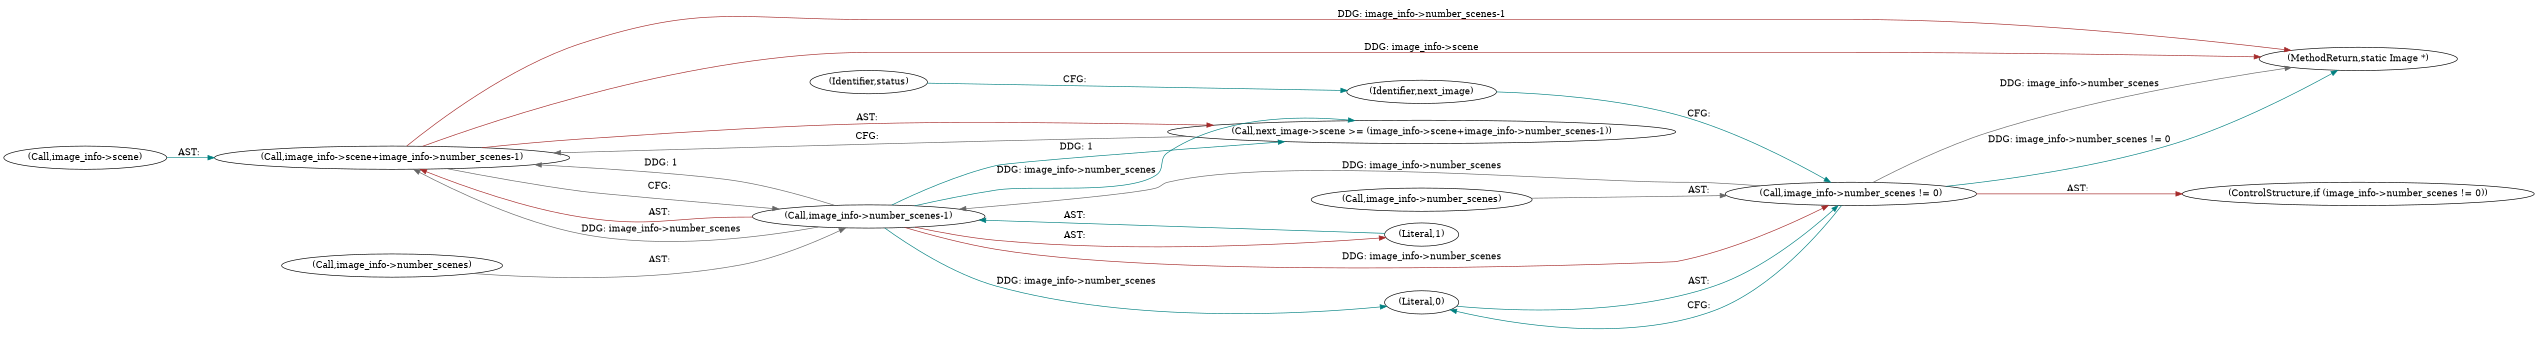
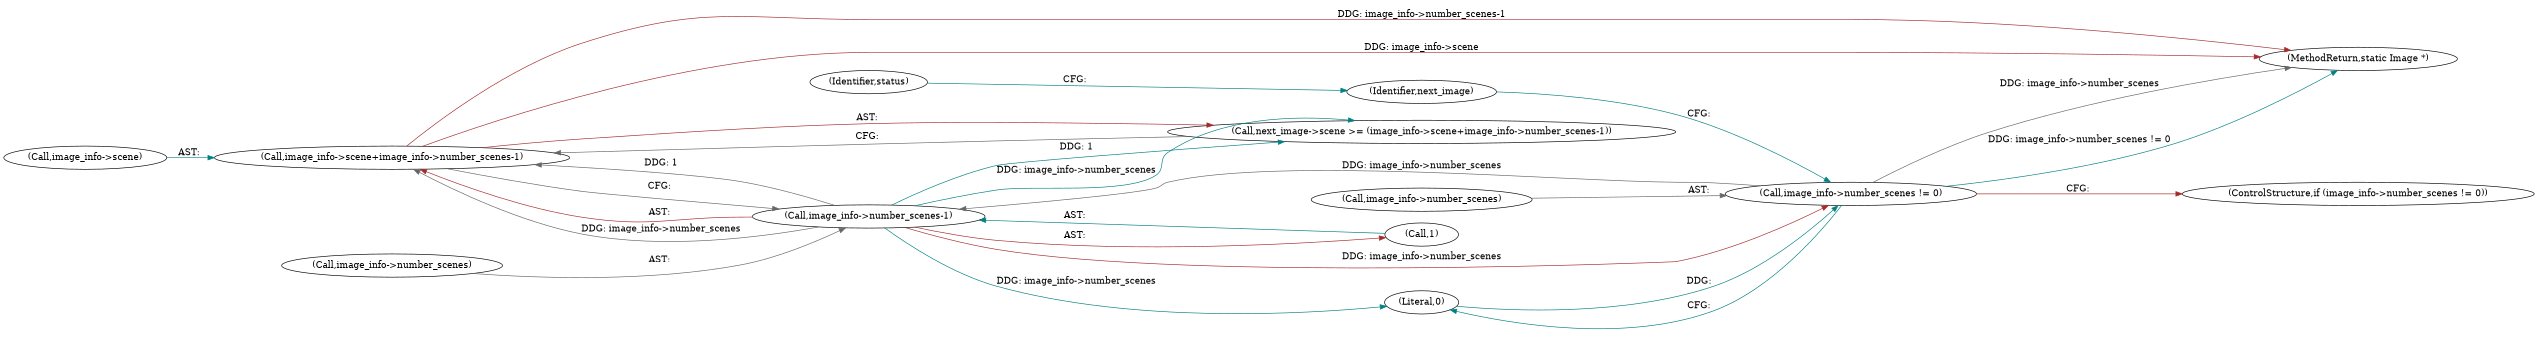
  digraph {
    rankdir=LR
    edge [color=teal]
    n1 [label="(Call,image_info->scene+image_info->number_scenes-1)"]
    n2 [label="(Call,image_info->number_scenes-1)"]
    n3 [label="(Call,next_image->scene >= (image_info->scene+image_info->number_scenes-1))"]
    n4 [label="(MethodReturn,static Image *)"]
    n5 [label="(Call,image_info->number_scenes != 0)"]
-   n6 [label="(Literal,1)"]
+   n6 [label="(Call,1)"]
    n7 [label="(Literal,0)"]
    n8 [label="(ControlStructure,if (image_info->number_scenes != 0))"]
    n9 [label="(Call,image_info->number_scenes)"]
    n10 [label="(Identifier,next_image)"]
    n11 [label="(Identifier,status)"]
    n12 [label="(Call,image_info->scene)"]
    n13 [label="(Call,image_info->number_scenes)"]
    n1 -> n2 [color=gray40 label="CFG: "]
    n1 -> n3 [color=brown label="AST: "]
    n1 -> n4 [color=brown label="DDG: image_info->number_scenes-1"]
    n1 -> n4 [color=brown label="DDG: image_info->scene"]
    n2 -> n1 [color=brown label="AST: "]
    n2 -> n1 [color=gray40 label="DDG: image_info->number_scenes"]
    n2 -> n1 [color=gray40 label="DDG: 1"]
    n2 -> n3 [label="DDG: image_info->number_scenes"]
    n2 -> n3 [label="DDG: 1"]
    n2 -> n5 [color=brown label="DDG: image_info->number_scenes"]
    n2 -> n6 [color=brown label="AST: "]
    n2 -> n7 [label="DDG: image_info->number_scenes"]
    n3 -> n1 [color=gray40 label="CFG: "]
    n5 -> n2 [color=gray40 label="DDG: image_info->number_scenes"]
    n5 -> n4 [color=gray40 label="DDG: image_info->number_scenes"]
    n5 -> n4 [label="DDG: image_info->number_scenes != 0"]
    n5 -> n7 [label="CFG: "]
-   n5 -> n8 [color=brown label="AST: "]
+   n5 -> n8 [color=brown label="CFG: "]
    n6 -> n2 [label="AST: "]
-   n7 -> n5 [label="AST: "]
+   n7 -> n5 [label="DDG: "]
    n9 -> n5 [color=gray40 label="AST: "]
    n10 -> n5 [label="CFG: "]
    n11 -> n10 [label="CFG: "]
    n12 -> n1 [label="AST: "]
    n13 -> n2 [color=gray40 label="AST: "]
  }
